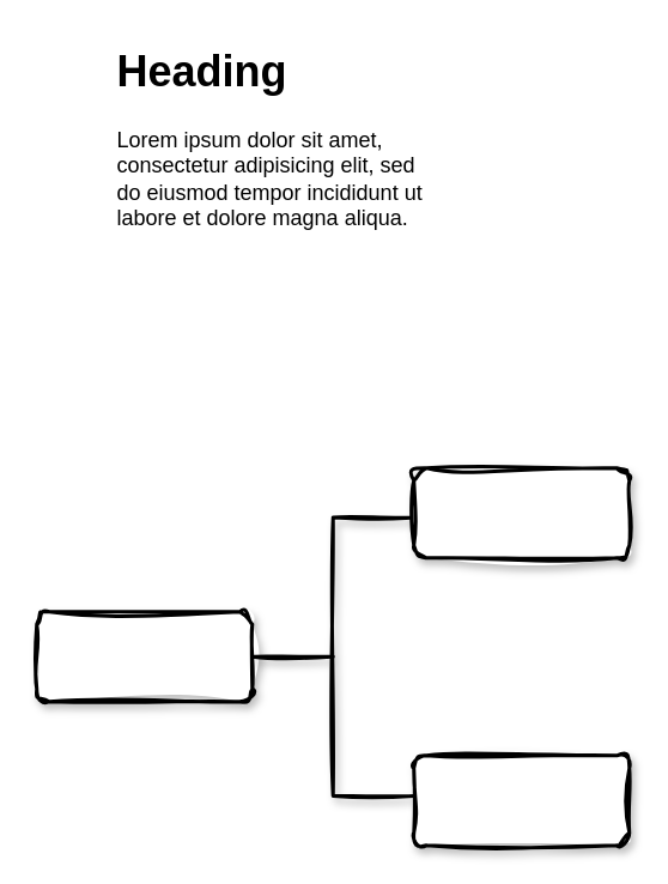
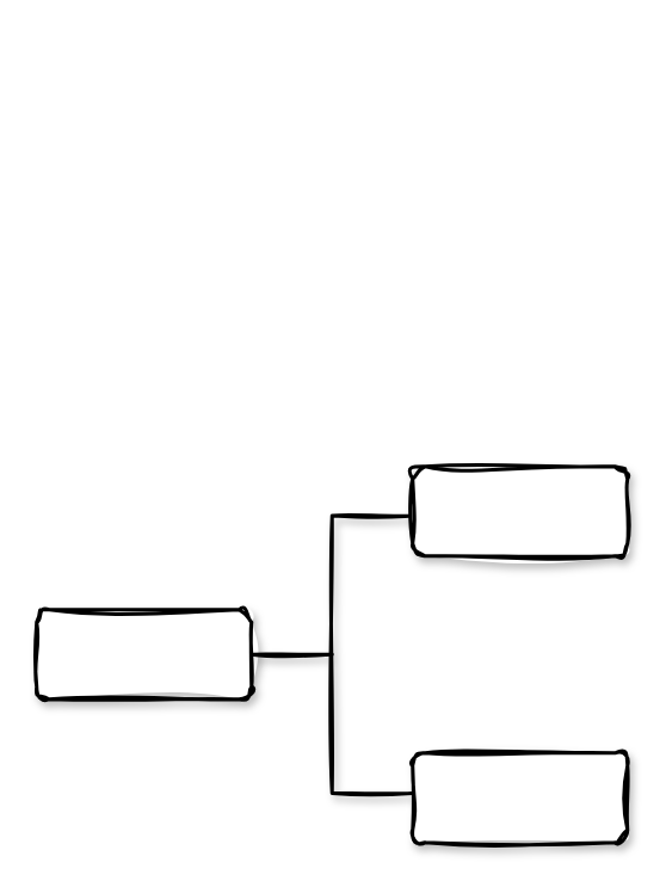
  <mxCell id="0" />
  <mxCell id="1" parent="0" />
- <mxCell id="2" value="&lt;h1&gt;Heading&lt;/h1&gt;&lt;p&gt;Lorem ipsum dolor sit amet, consectetur adipisicing elit, sed do eiusmod tempor incididunt ut labore et dolore magna aliqua.&lt;/p&gt;" style="text;html=1;strokeColor=none;fillColor=none;spacing=5;spacingTop=-20;whiteSpace=wrap;overflow=hidden;rounded=0;" vertex="1" parent="1"><mxGeometry x="60" y="20" width="190" height="120" as="geometry" /></mxCell>
  <mxCell id="3" value="" style="rounded=1;whiteSpace=wrap;html=1;absoluteArcSize=1;arcSize=14;strokeWidth=2;sketch=1;curveFitting=1;jiggle=2;shadow=1;gradientDirection=east;fontFamily=Garamond;" vertex="1" parent="1"><mxGeometry x="20" y="340" width="120" height="50" as="geometry" /></mxCell>
  <mxCell id="4" value="" style="strokeWidth=2;html=1;shape=mxgraph.flowchart.annotation_2;align=left;labelPosition=right;pointerEvents=1;sketch=1;curveFitting=1;jiggle=2;shadow=1;gradientDirection=east;fontFamily=Garamond;" vertex="1" parent="1"><mxGeometry x="140" y="287.5" width="90" height="155" as="geometry" /></mxCell>
  <mxCell id="5" value="" style="rounded=1;whiteSpace=wrap;html=1;absoluteArcSize=1;arcSize=14;strokeWidth=2;sketch=1;curveFitting=1;jiggle=2;shadow=1;gradientDirection=east;fontFamily=Garamond;" vertex="1" parent="1"><mxGeometry x="230" y="420" width="120" height="50" as="geometry" /></mxCell>
  <mxCell id="6" value="" style="rounded=1;whiteSpace=wrap;html=1;absoluteArcSize=1;arcSize=14;strokeWidth=2;sketch=1;curveFitting=1;jiggle=2;shadow=1;gradientDirection=east;fontFamily=Garamond;" vertex="1" parent="1"><mxGeometry x="230" y="260" width="120" height="50" as="geometry" /></mxCell>
